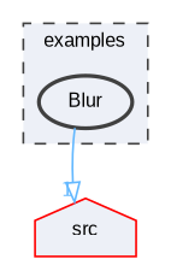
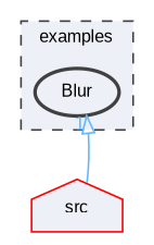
  digraph {
    compound=true
    fontname="Liberation Sans"
    node [fillcolor="#edf0f7" fontname="Liberation Sans" fontsize=10]
    n1 [color=grey25 height=0.2 label=Blur shape=ellipse style="filled,bold" width=0.4]
    n2 [color=red height=0.2 label=src shape=house style=filled width=0.4]
    subgraph cluster_1 {
      bgcolor="#edf0f7"
      fontsize=10
      label=examples
      pencolor=grey25
      style="filled,dashed"
      n1
    }
-   n1 -> n2 [color=steelblue1 fontcolor=steelblue1 fontname="Liberation Sans" fontsize=10 headlabel=1 labeldistance=1.5 labelfontname=Helvetica labelfontsize=10 arrowhead=onormal]
+   n2 -> n1 [color=steelblue1 fontcolor=steelblue1 fontname="Liberation Sans" fontsize=10 headlabel=1 labeldistance=1.5 labelfontname=Helvetica labelfontsize=10 arrowhead=onormal]
  }
